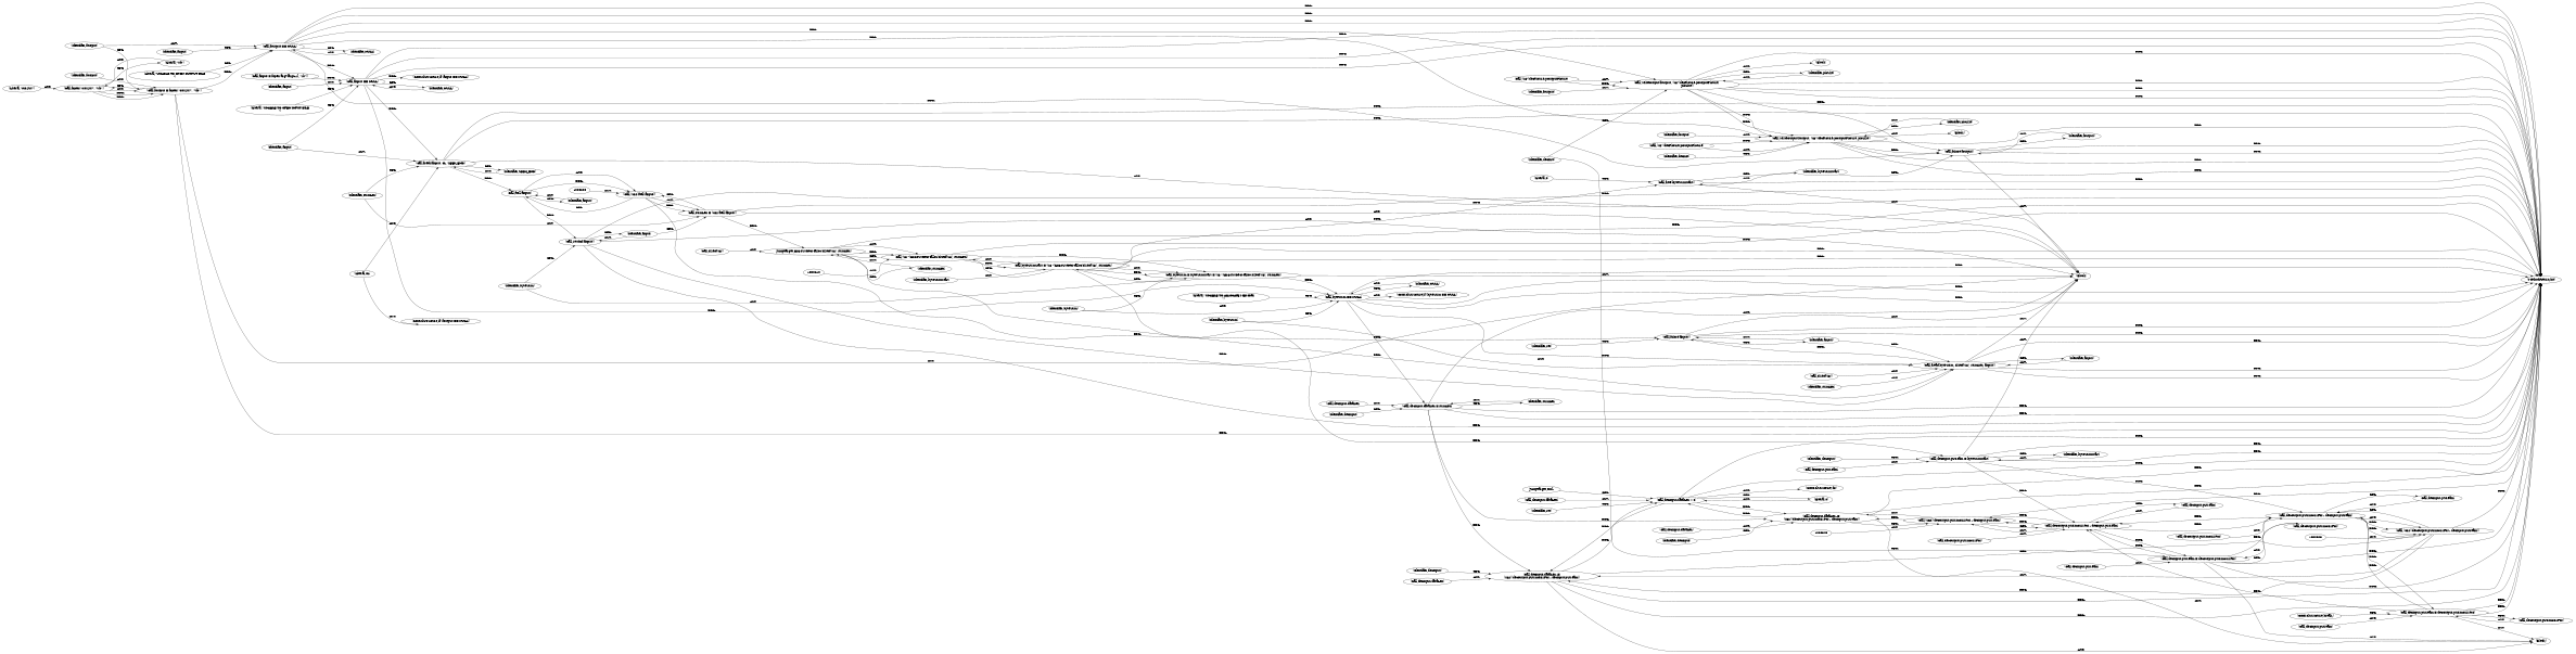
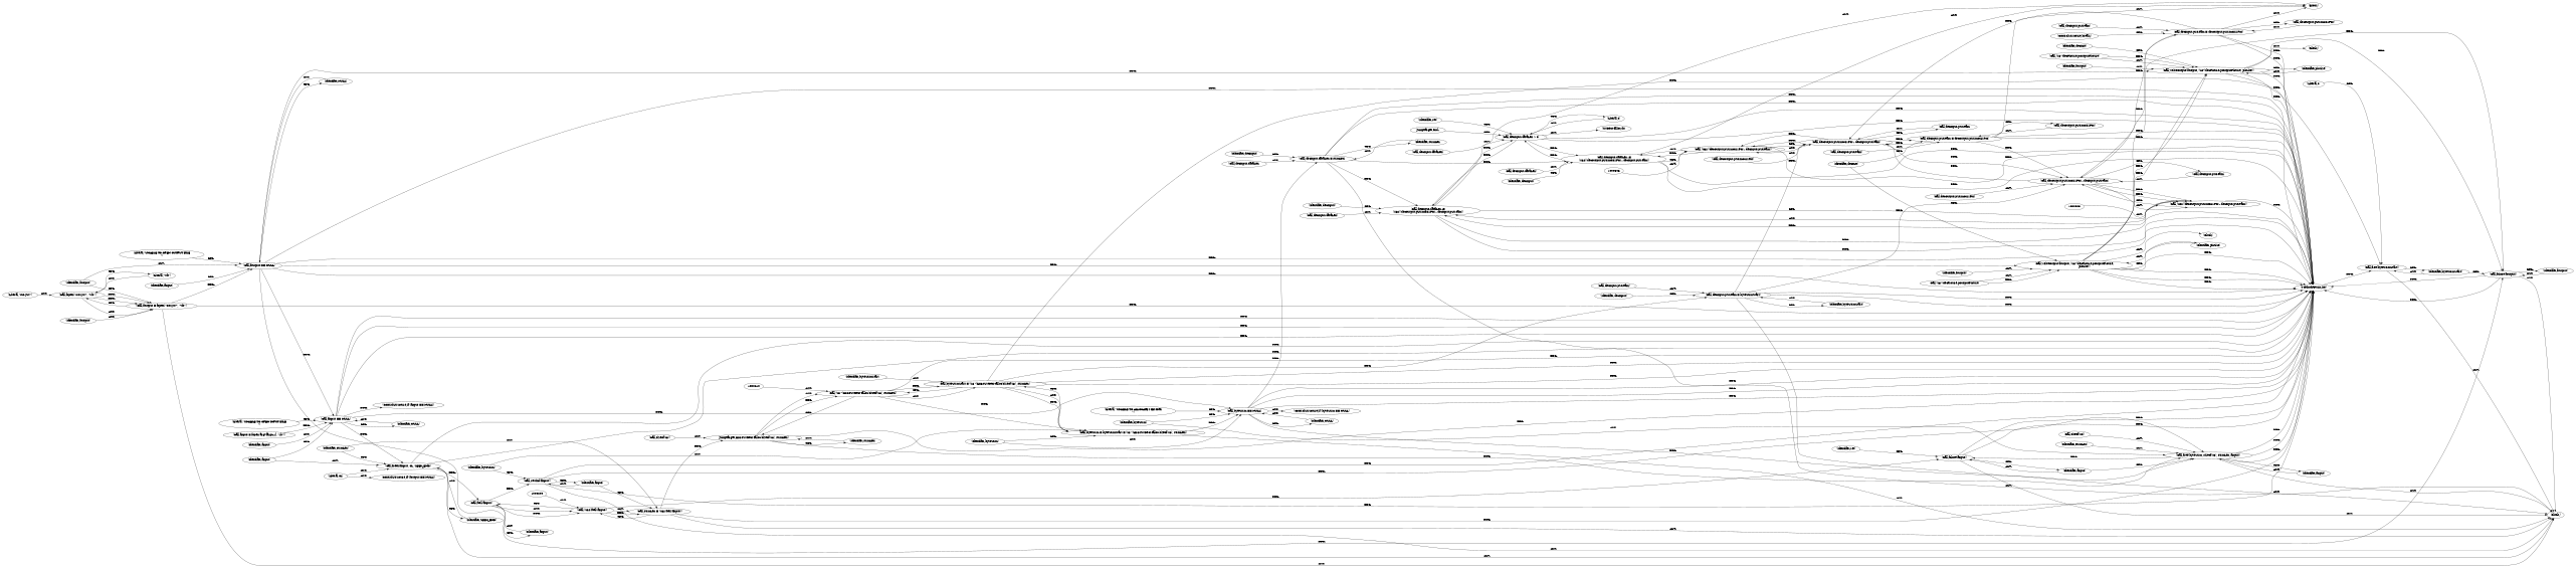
  digraph {
    rankdir=LR
    n1 [label="(Call,fopen(\"out.yuv\", \"wb\"))"]
    n2 [label="(Call,foutput = fopen(\"out.yuv\", \"wb\"))"]
    n3 [label="(Literal,\"wb\")"]
    n4 [label="(Call,foutput == NULL)"]
    n5 [label="(Block,)"]
    n6 [label="(MethodReturn,int)"]
    n7 [label="(Call,finput == NULL)"]
    n8 [label="(Call,WriteOutput(foutput, (u8*)decPicture.pOutputPicture,\n                        picSize))"]
    n9 [label="(Call,WriteOutput(foutput, (u8*)decPicture.pOutputPicture, picSize))"]
    n10 [label="(Call,fclose(foutput))"]
    n11 [label="(Identifier,NULL)"]
    n12 [label="(Call,fseek(finput, 0L, SEEK_END))"]
    n13 [label="(Call,byteStrm == NULL)"]
    n14 [label="(ControlStructure,if (finput == NULL))"]
    n15 [label="(Identifier,NULL)"]
    n16 [label="(Block,)"]
    n17 [label="(Identifier,picSize)"]
    n18 [label="(Identifier,picSize)"]
    n19 [label="(Block,)"]
    n20 [label="(Identifier,foutput)"]
    n21 [label="(ControlStructure,if (foutput == NULL))"]
    n22 [label="(Call,ftell(finput))"]
    n23 [label="(Identifier,SEEK_END)"]
-   n24 [label="(Call,fread(byteStrm, sizeof(u8), strmLen, finput))"]
+   n24 [label="(Call,free(byteStrm, sizeof(u8), strmLen, finput))"]
    n25 [label="(ControlStructure,if (byteStrm == NULL))"]
    n26 [label="(Identifier,NULL)"]
    n27 [label="(Call,decInput.dataLen = strmLen)"]
    n28 [label="(Call,(u32)ftell(finput))"]
    n29 [label="(Call,rewind(finput))"]
    n30 [label="(Identifier,finput)"]
    n31 [label="(Call,strmLen = (u32)ftell(finput))"]
    n32 [label="(Call,fclose(finput))"]
    n33 [label="(Identifier,finput)"]
    n34 [label="(JumpTarget,H264SwDecMalloc(sizeof(u8), strmLen))"]
    n35 [label="(Call,(u8 *)H264SwDecMalloc(sizeof(u8), strmLen))"]
    n36 [label="(Identifier,strmLen)"]
    n37 [label="(Call,byteStrm = byteStrmStart = (u8 *)H264SwDecMalloc(sizeof(u8), strmLen))"]
    n38 [label="(Call,byteStrmStart = (u8 *)H264SwDecMalloc(sizeof(u8), strmLen))"]
    n39 [label="(Identifier,finput)"]
    n40 [label="(Call,decInput.pStream = byteStrmStart)"]
    n41 [label="(Call,free(byteStrmStart))"]
    n42 [label="(Identifier,finput)"]
    n43 [label="(Call,decInput.dataLen -=\n (u32)(decOutput.pStrmCurrPos - decInput.pStream))"]
    n44 [label="(Call,decInput.dataLen -=\n (u32)(decOutput.pStrmCurrPos - decInput.pStream))"]
    n45 [label="(Identifier,strmLen)"]
    n46 [label="(Call,decInput.dataLen > 0)"]
    n47 [label="(Call,(u32)(decOutput.pStrmCurrPos - decInput.pStream))"]
    n48 [label="(Block,)"]
    n49 [label="(Call,(u32)(decOutput.pStrmCurrPos - decInput.pStream))"]
-   n50 [label="(ControlStructure,do)"]
+   n50 [label="(SwDecMalloc,do)"]
    n51 [label="(Literal,0)"]
    n52 [label="(Call,decOutput.pStrmCurrPos - decInput.pStream)"]
    n53 [label="(Call,decOutput.pStrmCurrPos - decInput.pStream)"]
    n54 [label="(Identifier,byteStrmStart)"]
    n55 [label="(Identifier,byteStrmStart)"]
    n56 [label="(Call,decInput.pStream = decOutput.pStrmCurrPos)"]
    n57 [label="(Call,decInput.pStream)"]
    n58 [label="(Call,decInput.pStream = decOutput.pStrmCurrPos)"]
    n59 [label="(Call,decInput.pStream)"]
    n60 [label="(Call,decOutput.pStrmCurrPos)"]
    n61 [label="(Call,decOutput.pStrmCurrPos)"]
    n62 [label="(Identifier,decInput)"]
    n63 [label="(Identifier,byteStrm)"]
    n64 [label="(Call,decOutput.pStrmCurrPos)"]
    n65 [label="(Identifier,byteStrm)"]
    n66 [label="(Identifier,ret)"]
    n67 [label="(Call,decOutput.pStrmCurrPos)"]
    n68 [label="(Literal,\"UNABLE TO ALLOCATE MEMORY\n\")"]
    n69 [label="(ControlStructure,break;)"]
    n70 [label="(Identifier,byteStrm)"]
    n71 [label="(Identifier,foutput)"]
    n72 [label="(Literal,0)"]
    n73 [label="(JumpTarget,end:)"]
    n74 [label="(Call,decInput.dataLen)"]
    n75 [label="(Call,decInput.pStream)"]
    n76 [label="(Identifier,foutput)"]
    n77 [label="(Identifier,foutput)"]
    n78 [label="(Identifier,decInput)"]
    n79 [label="(Call,finput = fopen(argv[argc-1], \"rb\"))"]
    n80 [label="(Identifier,foutput)"]
    n81 [label="(Literal,\"UNABLE TO OPEN OUTPUT FILE\n\")"]
    n82 [label="(Call,(u8*)decPicture.pOutputPicture)"]
    n83 [label="(Identifier,byteStrmStart)"]
    n84 [label="(Identifier,finput)"]
    n85 [label="(Call,decInput.dataLen)"]
    n86 [label="(Call,decInput.dataLen)"]
    n87 [label="(Literal,\"out.yuv\")"]
    n88 [label="(Identifier,decInput)"]
    n89 [label="(Call,sizeof(u8))"]
    n90 [label="(Call,decInput.pStream)"]
    n91 [label="(Literal,0L)"]
    n92 [label="(Identifier,finput)"]
    n93 [label="(Identifier,decInst)"]
    n94 [label="(Identifier,finput)"]
    n95 [label="(Call,(u8*)decPicture.pOutputPicture)"]
    n96 [label="(Call,decInput.pStream)"]
    n97 [label="(Call,sizeof(u8))"]
    n98 [label="(Identifier,decInput)"]
    n99 [label="(Call,decInput.dataLen)"]
    n100 [label="(Identifier,ret)"]
    n101 [label="(Identifier,strmLen)"]
    n102 [label="(Literal,\"UNABLE TO OPEN INPUT FILE\n\")"]
    n103 [label="(Identifier,strmLen)"]
    n104 [label="(Identifier,decInst)"]
    1000200
    1000210
    1000323
    1000346
    n1 -> n2 [label="AST: "]
    n1 -> n2 [label="DDG: "]
    n1 -> n2 [label="DDG: "]
    n1 -> n3 [label="CFG: "]
    n2 -> n1 [label="CFG: "]
    n2 -> n4 [label="DDG: "]
    n2 -> n5 [label="AST: "]
    n2 -> n6 [label="DDG: "]
    n3 -> n1 [label="AST: "]
    n4 -> n6 [label="DDG: "]
    n4 -> n6 [label="DDG: "]
    n4 -> n6 [label="DDG: "]
    n4 -> n7 [label="DDG: "]
    n4 -> n8 [label="DDG: "]
    n4 -> n9 [label="DDG: "]
    n4 -> n10 [label="DDG: "]
    n4 -> n11 [label="CFG: "]
    n7 -> n6 [label="DDG: "]
    n7 -> n6 [label="DDG: "]
    n7 -> n6 [label="DDG: "]
    n7 -> n12 [label="DDG: "]
    n7 -> n13 [label="DDG: "]
    n7 -> n14 [label="DDG: "]
    n7 -> n15 [label="CFG: "]
    n8 -> n6 [label="DDG: "]
    n8 -> n6 [label="DDG: "]
    n8 -> n6 [label="DDG: "]
    n8 -> n6 [label="DDG: "]
    n8 -> n9 [label="DDG: "]
    n8 -> n9 [label="DDG: "]
    n8 -> n10 [label="DDG: "]
    n8 -> n16 [label="AST: "]
    n8 -> n17 [label="CFG: "]
    n9 -> n6 [label="DDG: "]
    n9 -> n6 [label="DDG: "]
    n9 -> n6 [label="DDG: "]
    n9 -> n10 [label="DDG: "]
    n9 -> n18 [label="CFG: "]
    n9 -> n19 [label="AST: "]
    n10 -> n5 [label="AST: "]
    n10 -> n6 [label="DDG: "]
    n10 -> n6 [label="DDG: "]
    n10 -> n20 [label="CFG: "]
    n11 -> n4 [label="AST: "]
    n12 -> n5 [label="AST: "]
    n12 -> n6 [label="DDG: "]
    n12 -> n6 [label="DDG: "]
    n12 -> n22 [label="DDG: "]
    n12 -> n23 [label="CFG: "]
    n13 -> n6 [label="DDG: "]
    n13 -> n6 [label="DDG: "]
    n13 -> n6 [label="DDG: "]
    n13 -> n24 [label="DDG: "]
    n13 -> n25 [label="AST: "]
    n13 -> n26 [label="CFG: "]
    n13 -> n27 [label="DDG: "]
    n15 -> n7 [label="AST: "]
    n17 -> n8 [label="AST: "]
    n18 -> n9 [label="AST: "]
    n20 -> n10 [label="AST: "]
    n22 -> n28 [label="AST: "]
    n22 -> n28 [label="DDG: "]
    n22 -> n29 [label="DDG: "]
    n22 -> n30 [label="CFG: "]
    n23 -> n12 [label="AST: "]
    n24 -> n5 [label="AST: "]
    n24 -> n6 [label="DDG: "]
    n24 -> n6 [label="DDG: "]
    n24 -> n6 [label="DDG: "]
    n24 -> n32 [label="DDG: "]
    n24 -> n39 [label="CFG: "]
    n26 -> n13 [label="AST: "]
    n27 -> n5 [label="AST: "]
    n27 -> n6 [label="DDG: "]
    n27 -> n6 [label="DDG: "]
    n27 -> n43 [label="DDG: "]
    n27 -> n44 [label="DDG: "]
    n27 -> n45 [label="CFG: "]
    n28 -> n22 [label="CFG: "]
    n28 -> n31 [label="AST: "]
    n28 -> n31 [label="DDG: "]
    n28 -> n32 [label="DDG: "]
    n29 -> n5 [label="AST: "]
    n29 -> n6 [label="DDG: "]
    n29 -> n6 [label="DDG: "]
    n29 -> n24 [label="DDG: "]
    n29 -> n33 [label="CFG: "]
    n30 -> n22 [label="AST: "]
    n31 -> n5 [label="AST: "]
    n31 -> n6 [label="DDG: "]
    n31 -> n28 [label="CFG: "]
    n31 -> n34 [label="DDG: "]
    n32 -> n5 [label="AST: "]
    n32 -> n6 [label="DDG: "]
    n32 -> n6 [label="DDG: "]
    n32 -> n42 [label="CFG: "]
    n33 -> n29 [label="AST: "]
    n33 -> n31 [label="CFG: "]
    n34 -> n6 [label="DDG: "]
    n34 -> n24 [label="DDG: "]
    n34 -> n35 [label="AST: "]
    n34 -> n35 [label="DDG: "]
    n34 -> n36 [label="CFG: "]
    n35 -> n6 [label="DDG: "]
    n35 -> n34 [label="CFG: "]
    n35 -> n37 [label="DDG: "]
    n35 -> n38 [label="AST: "]
    n35 -> n38 [label="DDG: "]
    n36 -> n34 [label="AST: "]
    n37 -> n5 [label="AST: "]
    n37 -> n13 [label="DDG: "]
    n37 -> n38 [label="CFG: "]
    n38 -> n6 [label="DDG: "]
    n38 -> n6 [label="DDG: "]
    n38 -> n35 [label="CFG: "]
    n38 -> n37 [label="AST: "]
    n38 -> n37 [label="DDG: "]
    n38 -> n40 [label="DDG: "]
    n38 -> n41 [label="DDG: "]
    n39 -> n24 [label="AST: "]
    n40 -> n5 [label="AST: "]
    n40 -> n6 [label="DDG: "]
    n40 -> n6 [label="DDG: "]
    n40 -> n52 [label="DDG: "]
    n40 -> n53 [label="DDG: "]
    n40 -> n54 [label="CFG: "]
    n41 -> n5 [label="AST: "]
-   n41 -> n6 [label="DDG: "]
+   n6 -> n41 [label="DDG: "]
    n41 -> n55 [label="CFG: "]
    n42 -> n24 [label="CFG: "]
    n42 -> n32 [label="AST: "]
    n43 -> n6 [label="DDG: "]
    n43 -> n6 [label="DDG: "]
    n43 -> n46 [label="DDG: "]
    n43 -> n47 [label="CFG: "]
    n43 -> n48 [label="AST: "]
    n44 -> n6 [label="DDG: "]
    n44 -> n6 [label="DDG: "]
    n44 -> n46 [label="DDG: "]
    n44 -> n48 [label="AST: "]
    n44 -> n49 [label="CFG: "]
    n45 -> n27 [label="AST: "]
    n46 -> n6 [label="DDG: "]
    n46 -> n6 [label="DDG: "]
    n46 -> n43 [label="DDG: "]
    n46 -> n44 [label="DDG: "]
    n46 -> n50 [label="AST: "]
    n46 -> n51 [label="CFG: "]
    n47 -> n6 [label="DDG: "]
    n47 -> n43 [label="AST: "]
    n47 -> n43 [label="DDG: "]
    n47 -> n52 [label="CFG: "]
    n49 -> n6 [label="DDG: "]
    n49 -> n44 [label="AST: "]
    n49 -> n44 [label="DDG: "]
    n49 -> n53 [label="CFG: "]
    n51 -> n46 [label="AST: "]
    n52 -> n47 [label="AST: "]
    n52 -> n47 [label="DDG: "]
    n52 -> n47 [label="DDG: "]
    n52 -> n53 [label="DDG: "]
    n52 -> n56 [label="DDG: "]
    n52 -> n57 [label="CFG: "]
    n53 -> n49 [label="AST: "]
    n53 -> n49 [label="DDG: "]
    n53 -> n49 [label="DDG: "]
    n53 -> n52 [label="DDG: "]
    n53 -> n58 [label="DDG: "]
    n53 -> n59 [label="CFG: "]
    n54 -> n40 [label="AST: "]
    n55 -> n10 [label="CFG: "]
    n55 -> n41 [label="AST: "]
    n56 -> n6 [label="DDG: "]
    n56 -> n6 [label="DDG: "]
    n56 -> n48 [label="AST: "]
    n56 -> n52 [label="DDG: "]
    n56 -> n53 [label="DDG: "]
    n56 -> n60 [label="CFG: "]
    n57 -> n52 [label="AST: "]
    n58 -> n6 [label="DDG: "]
    n58 -> n6 [label="DDG: "]
    n58 -> n48 [label="AST: "]
    n58 -> n52 [label="DDG: "]
    n58 -> n53 [label="DDG: "]
    n58 -> n61 [label="CFG: "]
    n59 -> n53 [label="AST: "]
    n60 -> n56 [label="AST: "]
    n61 -> n58 [label="AST: "]
    n62 -> n43 [label="CFG: "]
    n63 -> n13 [label="AST: "]
    n63 -> n37 [label="CFG: "]
    n64 -> n52 [label="AST: "]
    n65 -> n29 [label="CFG: "]
    n65 -> n37 [label="AST: "]
    n66 -> n32 [label="CFG: "]
    n67 -> n53 [label="AST: "]
    n68 -> n13 [label="CFG: "]
    n69 -> n56 [label="CFG: "]
    n70 -> n13 [label="CFG: "]
    n70 -> n24 [label="AST: "]
    n71 -> n9 [label="AST: "]
    n72 -> n41 [label="CFG: "]
    n73 -> n46 [label="CFG: "]
    n74 -> n27 [label="AST: "]
    n75 -> n56 [label="AST: "]
    n76 -> n2 [label="AST: "]
    n77 -> n2 [label="CFG: "]
    n77 -> n4 [label="AST: "]
    n78 -> n44 [label="CFG: "]
    n79 -> n7 [label="DDG: "]
    n80 -> n8 [label="AST: "]
    n81 -> n4 [label="CFG: "]
    n82 -> n8 [label="AST: "]
    n82 -> n8 [label="DDG: "]
    n83 -> n38 [label="AST: "]
    n84 -> n7 [label="AST: "]
    n85 -> n44 [label="AST: "]
    n86 -> n43 [label="AST: "]
    n87 -> n1 [label="AST: "]
    n88 -> n27 [label="CFG: "]
    n89 -> n34 [label="AST: "]
    n90 -> n58 [label="AST: "]
    n91 -> n12 [label="AST: "]
    n91 -> n21 [label="AST: "]
    n92 -> n7 [label="CFG: "]
    n92 -> n12 [label="AST: "]
    n93 -> n8 [label="CFG: "]
    n93 -> n58 [label="CFG: "]
    n94 -> n4 [label="CFG: "]
    n95 -> n9 [label="AST: "]
    n95 -> n9 [label="DDG: "]
    n96 -> n40 [label="AST: "]
    n97 -> n24 [label="AST: "]
    n98 -> n40 [label="CFG: "]
    n99 -> n46 [label="AST: "]
    n100 -> n46 [label="CFG: "]
    n101 -> n12 [label="CFG: "]
    n101 -> n31 [label="AST: "]
    n102 -> n7 [label="CFG: "]
    n103 -> n24 [label="AST: "]
    n104 -> n9 [label="CFG: "]
    1000200 -> n28 [label="AST: "]
    1000210 -> n35 [label="AST: "]
    1000323 -> n47 [label="AST: "]
    1000346 -> n49 [label="AST: "]
  }
